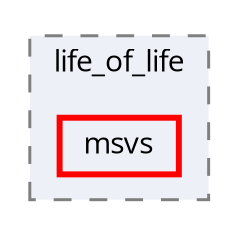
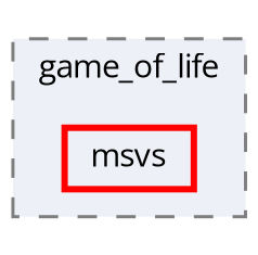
  digraph {
    compound=true
    rankdir=LR
    fontname="Open Sans"
    n1 [color=red fillcolor="#edf0f7" fontname="Open Sans" fontsize=10 height=0.2 label=msvs shape=box style="filled,bold" width=0.4]
    subgraph cluster_1 {
      bgcolor="#edf0f7"
      fontsize=10
-     label=life_of_life
+     label=game_of_life
      pencolor=grey50
      style="filled,dashed"
      n1
    }
  }
